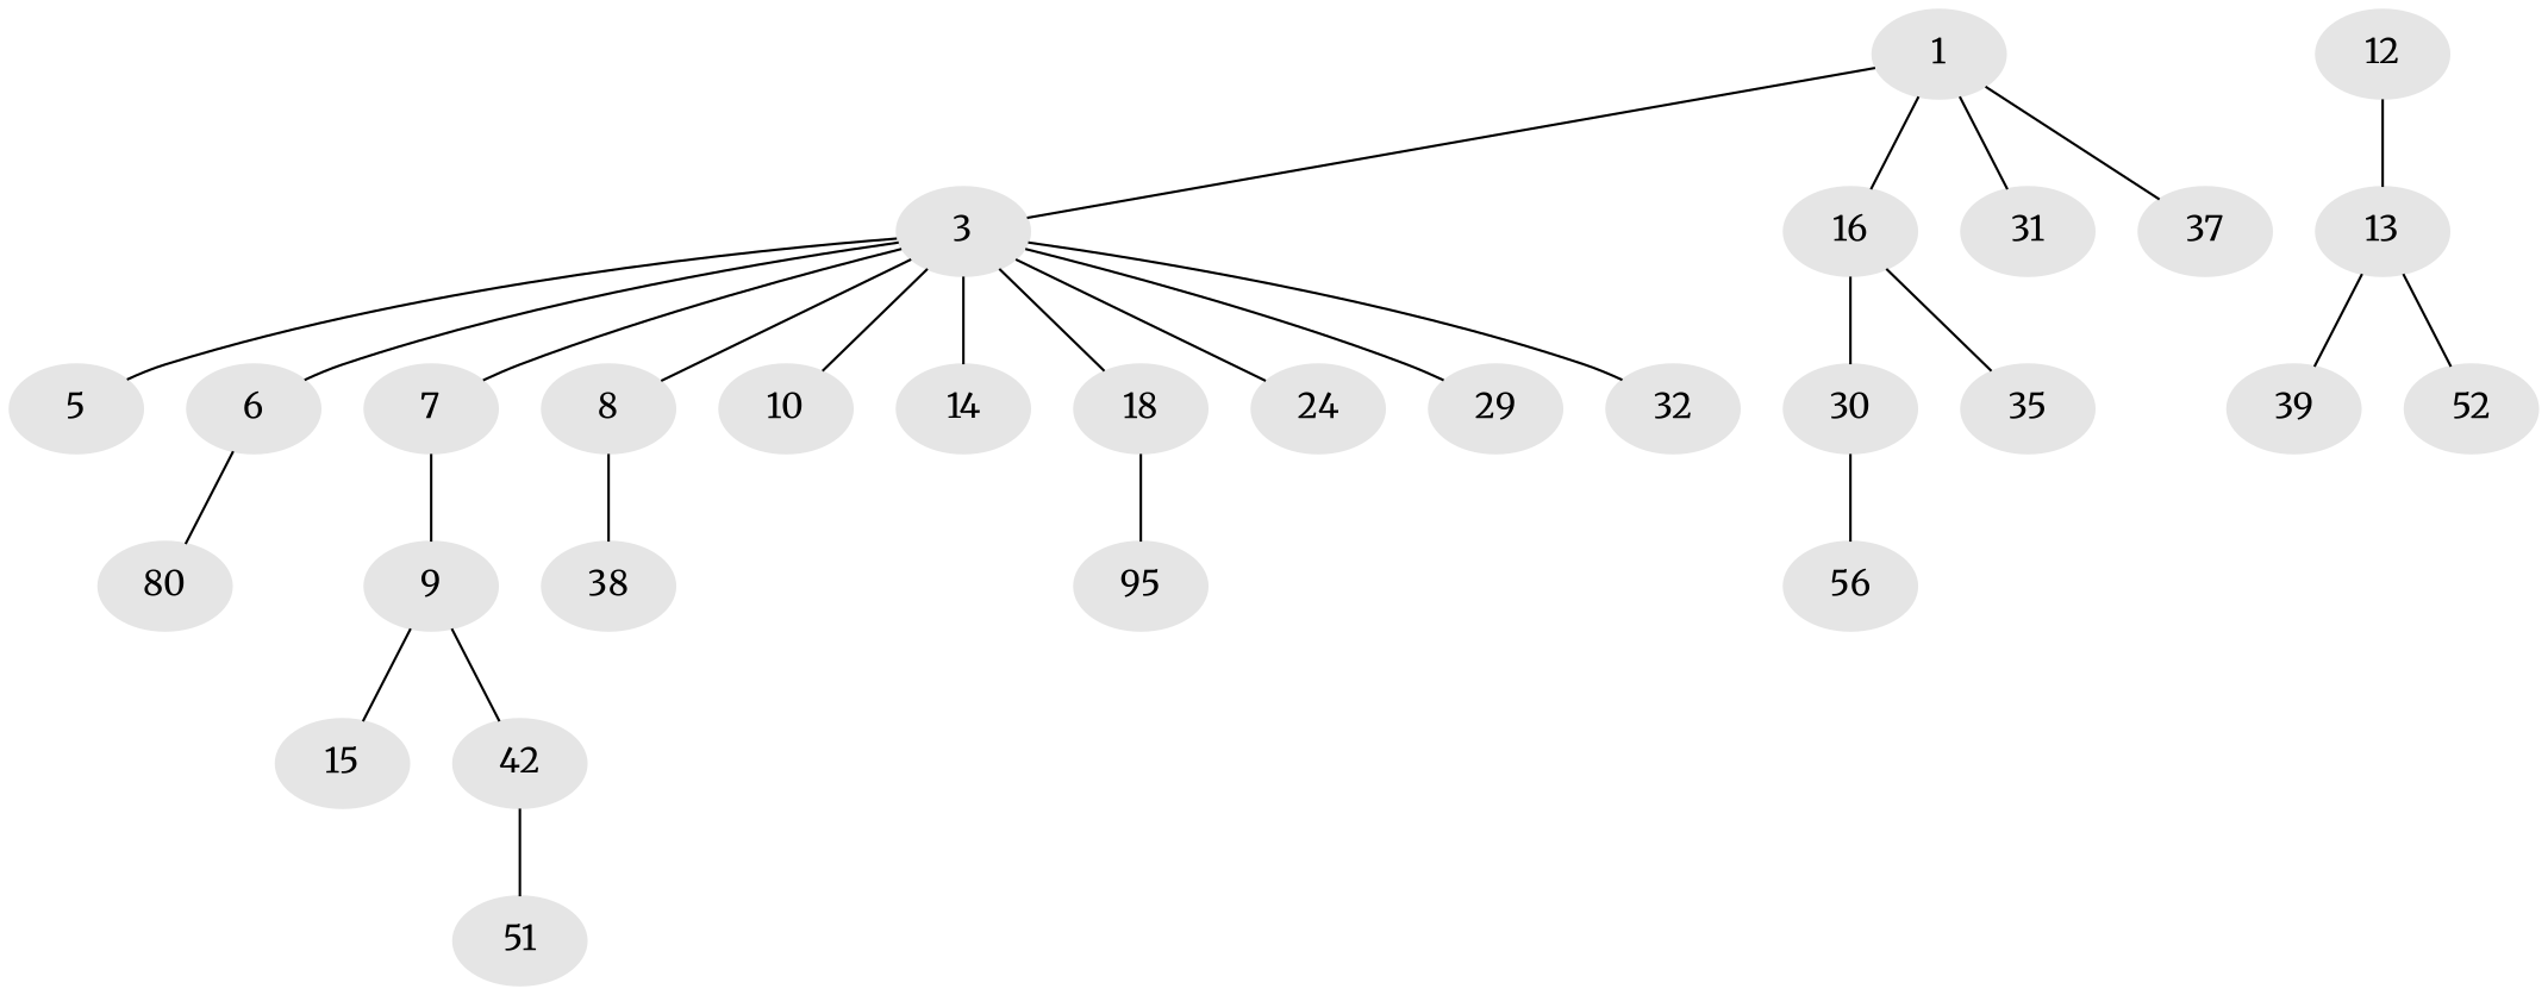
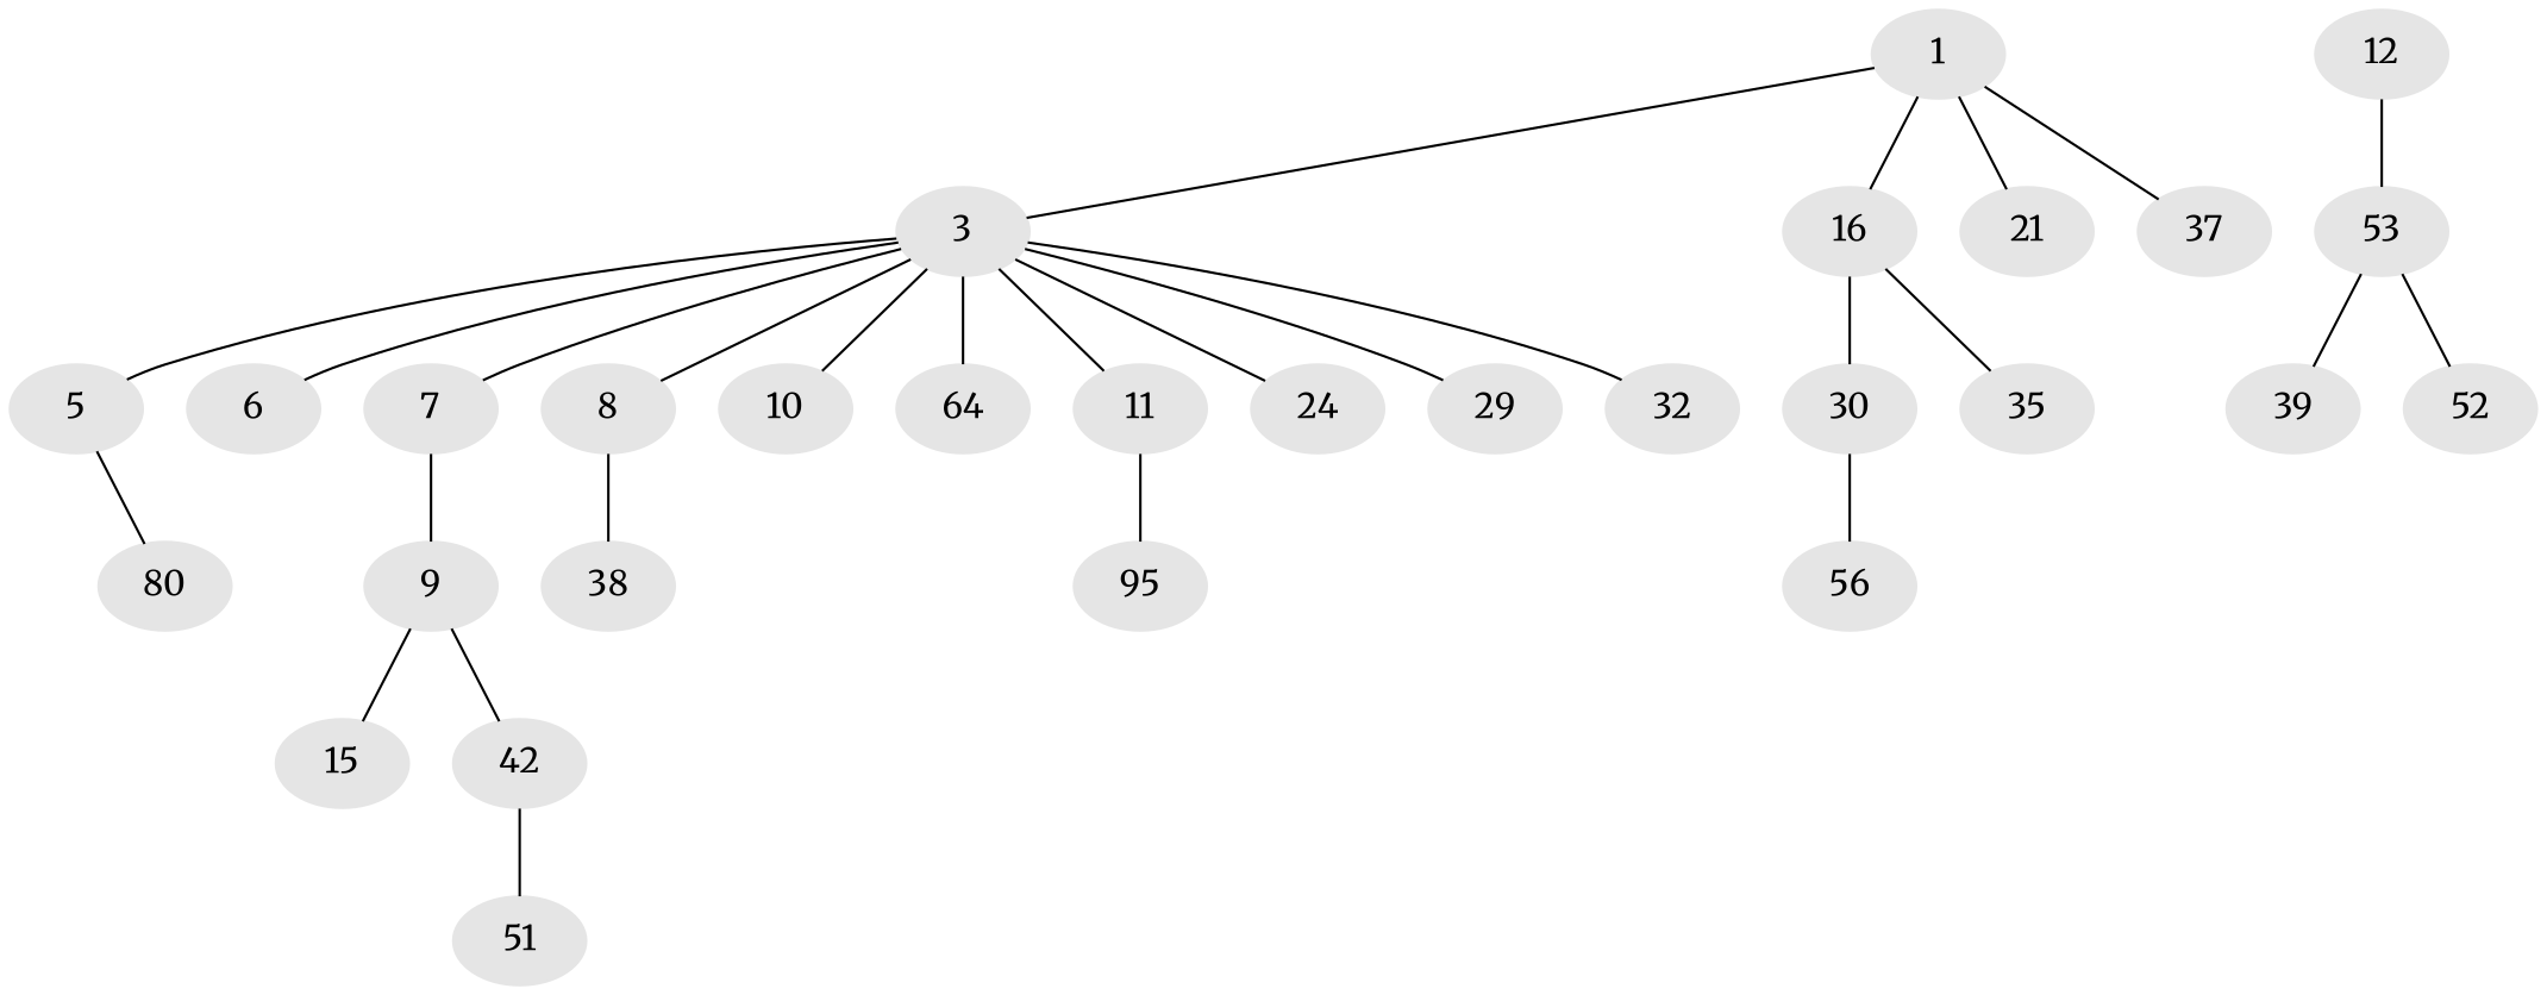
  graph {
    fontname=Merriweather
    node [color=gray90 fontname=Merriweather style=filled]
    edge [fontname=Merriweather]
    1 [super="+2+27"]
    3 [super="+4"]
    16 [super="+23+19"]
-   21 [super="+46+48" label=31]
+   21 [super="+46+48"]
    37 [super="+53"]
    5
    6 [super="+43"]
    7 [super="+54"]
    8
    10
-   14 [super="+17+33"]
-   18 [super="+34+20"]
+   14 [super="+17+33" label=64]
+   18 [super="+34+20" label=11]
    24 [super="+50+41"]
    29
    32
    12 [super="+22"]
-   13
+   13 [label=53]
    30 [super="+58"]
    35
    n20 [label=80 super="+57"]
    9 [super="+11"]
    38 [super="+44"]
    n23 [label=95]
    15 [super="+25"]
    42
    51
    39
    52
    56
    1 -- 3
    1 -- 16
    1 -- 21
    1 -- 37
    3 -- 5
    3 -- 6
    3 -- 7
    3 -- 8
    3 -- 10
    3 -- 14
    3 -- 18
    3 -- 24
    3 -- 29
    3 -- 32
    16 -- 30
    16 -- 35
-   6 -- n20
+   5 -- n20
    7 -- 9
    8 -- 38
    18 -- n23
    12 -- 13
    13 -- 39
    13 -- 52
    30 -- 56
    9 -- 15
    9 -- 42
    42 -- 51
  }
